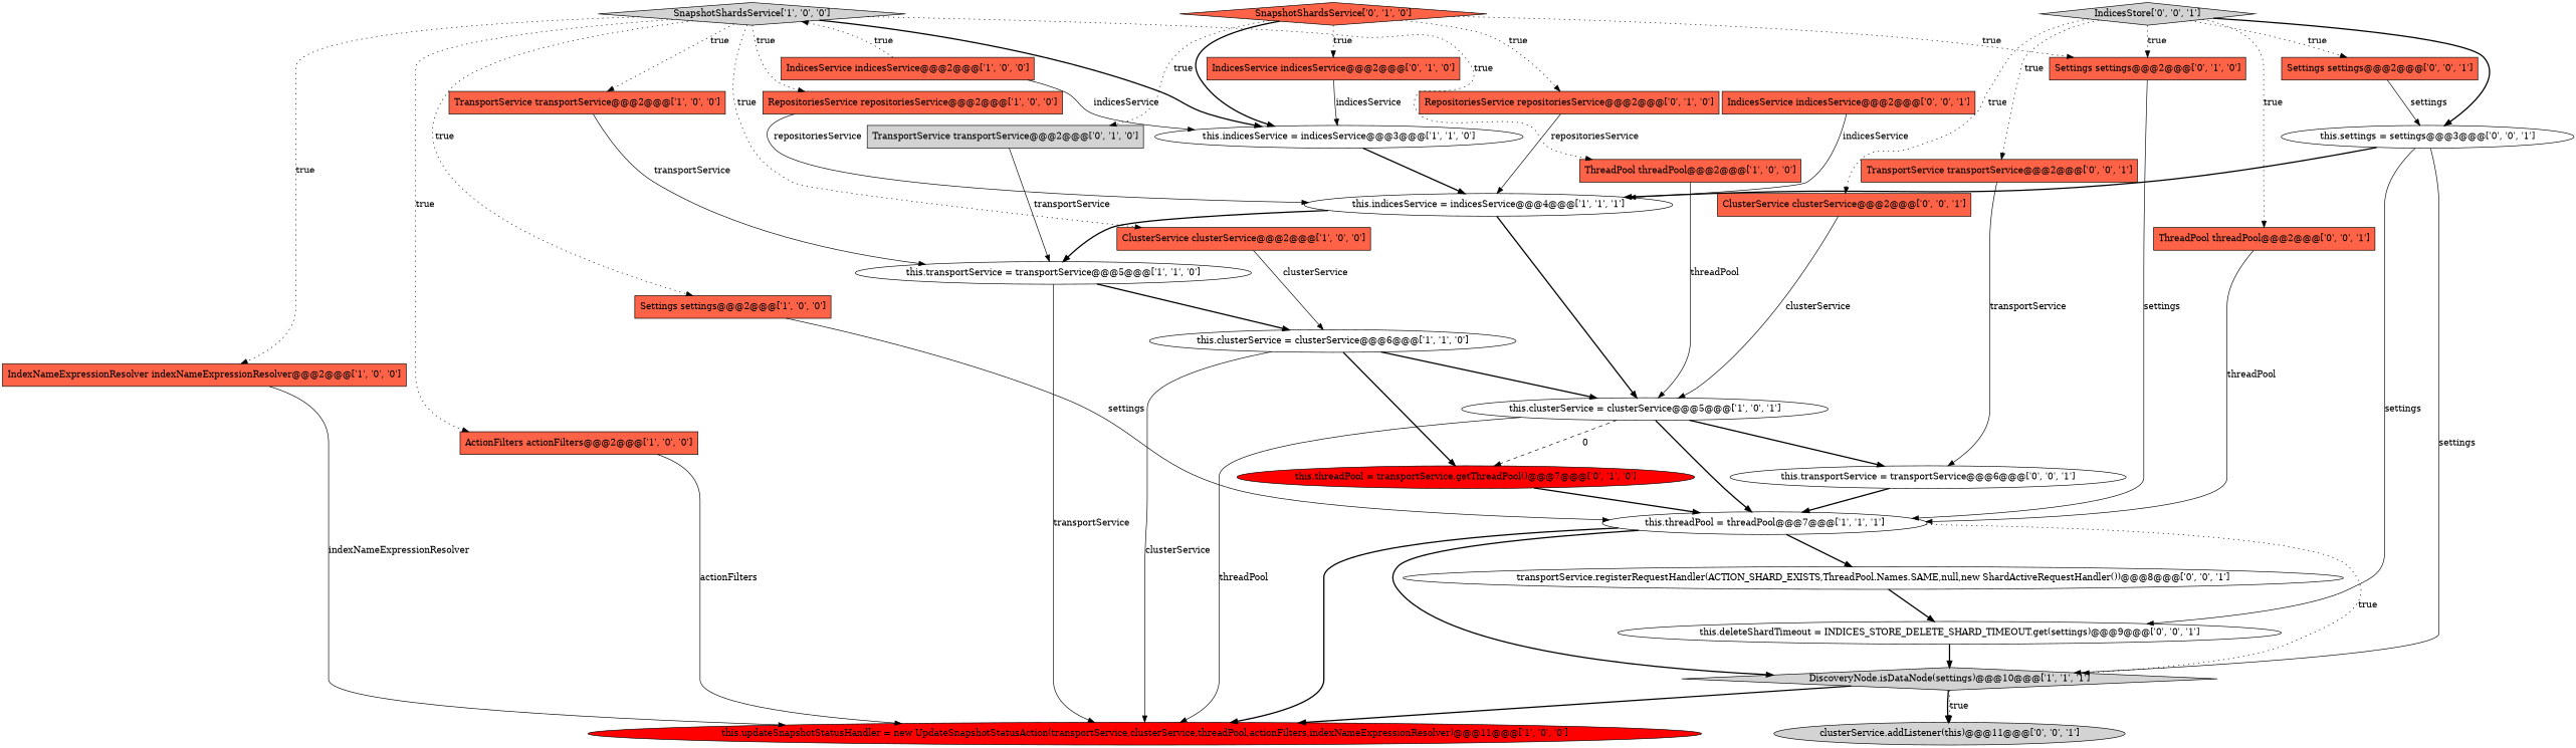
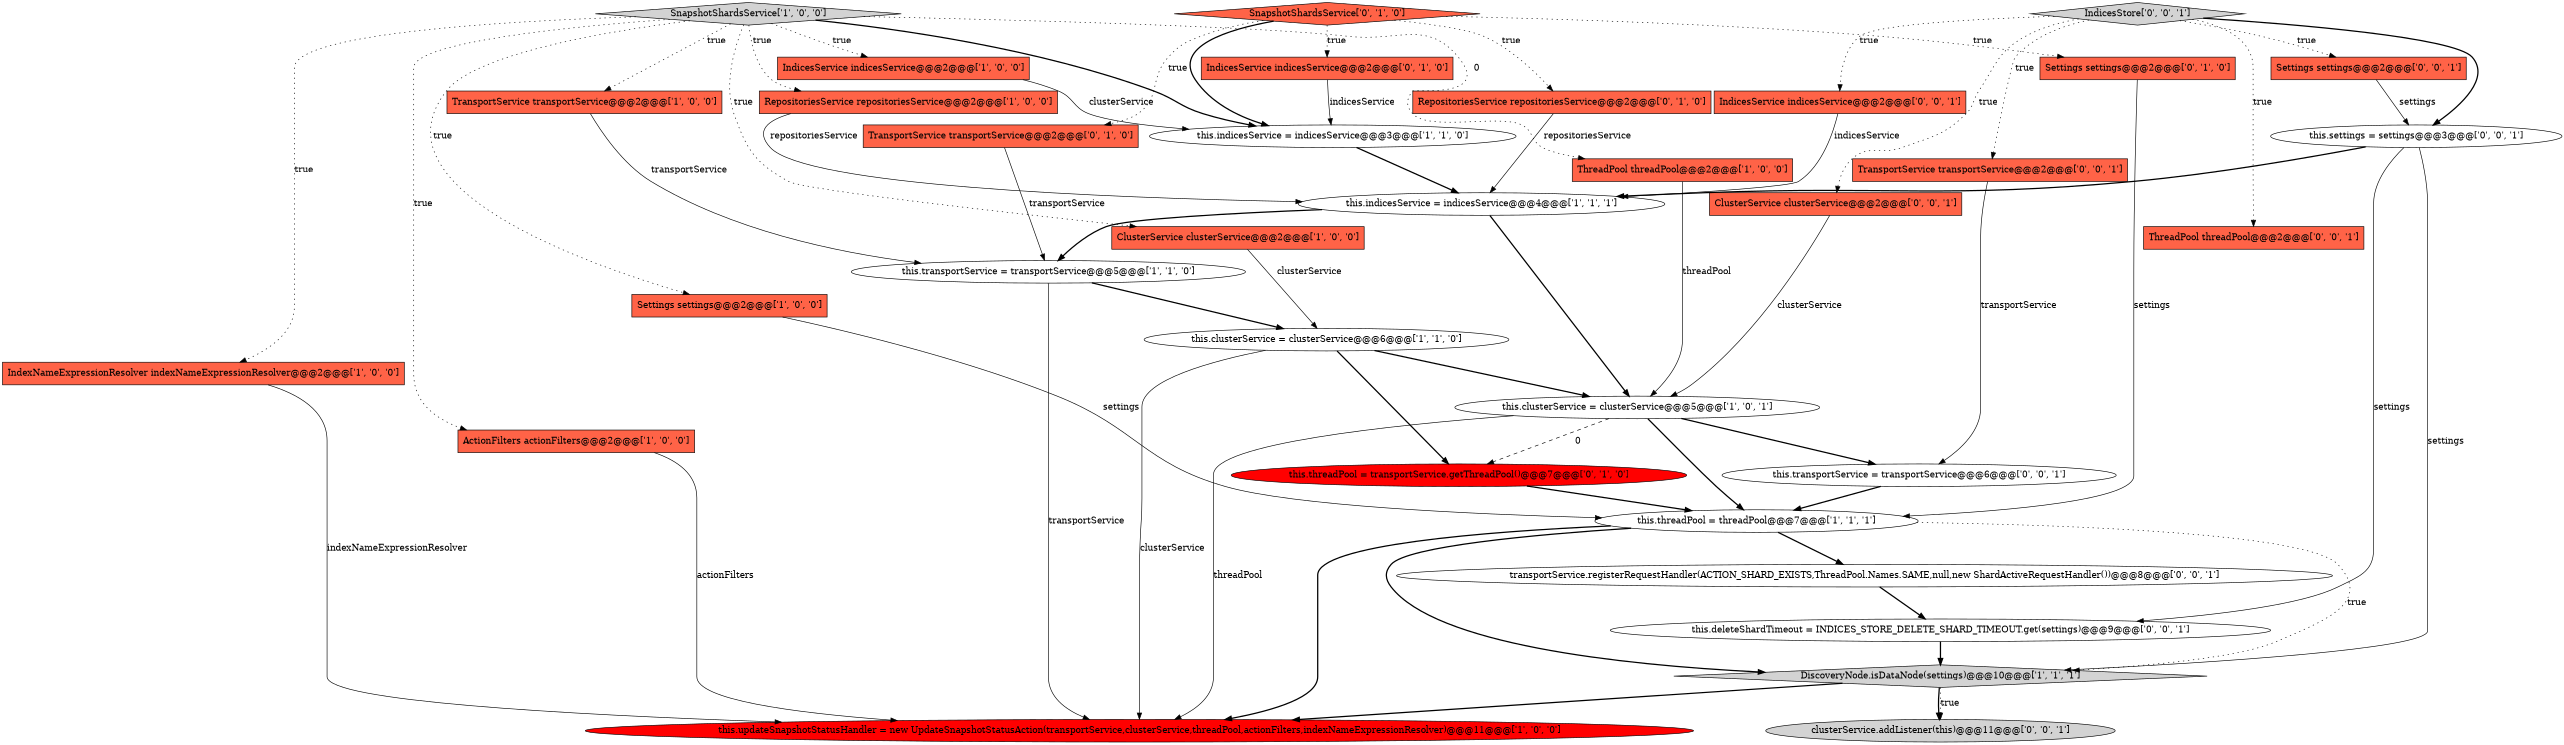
  digraph {
    node [fillcolor=tomato shape=box style=filled]
    edge [style=solid]
    n1 [label="SnapshotShardsService['0', '1', '0']" shape=diamond]
    n2 [fillcolor=white label="this.indicesService = indicesService@@@3@@@['1', '1', '0']" shape=ellipse]
    n3 [label="Settings settings@@@2@@@['0', '1', '0']"]
    n4 [label="RepositoriesService repositoriesService@@@2@@@['0', '1', '0']"]
-   n5 [fillcolor=lightgray label="TransportService transportService@@@2@@@['0', '1', '0']"]
+   n5 [label="TransportService transportService@@@2@@@['0', '1', '0']"]
    n6 [label="IndicesService indicesService@@@2@@@['0', '1', '0']"]
    n7 [fillcolor=white label="this.indicesService = indicesService@@@4@@@['1', '1', '1']" shape=ellipse]
    n8 [fillcolor=white label="this.threadPool = threadPool@@@7@@@['1', '1', '1']" shape=ellipse]
    n9 [fillcolor=white label="this.transportService = transportService@@@5@@@['1', '1', '0']" shape=ellipse]
    n10 [fillcolor=red label="this.updateSnapshotStatusHandler = new UpdateSnapshotStatusAction(transportService,clusterService,threadPool,actionFilters,indexNameExpressionResolver)@@@11@@@['1', '0', '0']" shape=ellipse]
    n11 [fillcolor=white label="transportService.registerRequestHandler(ACTION_SHARD_EXISTS,ThreadPool.Names.SAME,null,new ShardActiveRequestHandler())@@@8@@@['0', '0', '1']" shape=ellipse]
    n12 [fillcolor=lightgray label="DiscoveryNode.isDataNode(settings)@@@10@@@['1', '1', '1']" shape=diamond]
    n13 [fillcolor=white label="this.deleteShardTimeout = INDICES_STORE_DELETE_SHARD_TIMEOUT.get(settings)@@@9@@@['0', '0', '1']" shape=ellipse]
    n14 [fillcolor=lightgray label="clusterService.addListener(this)@@@11@@@['0', '0', '1']" shape=ellipse]
    n15 [fillcolor=white label="this.clusterService = clusterService@@@5@@@['1', '0', '1']" shape=ellipse]
    n16 [label="IndicesService indicesService@@@2@@@['0', '0', '1']"]
    n17 [label="TransportService transportService@@@2@@@['0', '0', '1']"]
    n18 [fillcolor=white label="this.transportService = transportService@@@6@@@['0', '0', '1']" shape=ellipse]
    n19 [label="Settings settings@@@2@@@['1', '0', '0']"]
    n20 [label="ClusterService clusterService@@@2@@@['0', '0', '1']"]
    n21 [fillcolor=red label="this.threadPool = transportService.getThreadPool()@@@7@@@['0', '1', '0']" shape=ellipse]
    n22 [label="IndexNameExpressionResolver indexNameExpressionResolver@@@2@@@['1', '0', '0']"]
    n23 [label="IndicesService indicesService@@@2@@@['1', '0', '0']"]
    n24 [label="TransportService transportService@@@2@@@['1', '0', '0']"]
    n25 [fillcolor=white label="this.clusterService = clusterService@@@6@@@['1', '1', '0']" shape=ellipse]
    n26 [fillcolor=lightgray label="IndicesStore['0', '0', '1']" shape=diamond]
    n27 [label="Settings settings@@@2@@@['0', '0', '1']"]
    n28 [label="ThreadPool threadPool@@@2@@@['0', '0', '1']"]
    n29 [fillcolor=white label="this.settings = settings@@@3@@@['0', '0', '1']" shape=ellipse]
    n30 [label="ThreadPool threadPool@@@2@@@['1', '0', '0']"]
    n31 [fillcolor=lightgray label="SnapshotShardsService['1', '0', '0']" shape=diamond]
    n32 [label="ActionFilters actionFilters@@@2@@@['1', '0', '0']"]
    n33 [label="ClusterService clusterService@@@2@@@['1', '0', '0']"]
    n34 [label="RepositoriesService repositoriesService@@@2@@@['1', '0', '0']"]
    n1 -> n2 [style=bold]
    n1 -> n3 [label=true style=dotted]
    n1 -> n4 [label=true style=dotted]
    n1 -> n5 [label=true style=dotted]
    n1 -> n6 [label=true style=dotted]
    n2 -> n7 [style=bold]
    n3 -> n8 [label=settings]
    n4 -> n7 [label=repositoriesService]
    n5 -> n9 [label=transportService]
    n6 -> n2 [label=indicesService]
    n7 -> n9 [style=bold]
    n7 -> n15 [style=bold]
    n8 -> n10 [style=bold]
    n8 -> n11 [style=bold]
    n8 -> n12 [style=bold]
    n8 -> n12 [label=true style=dotted]
    n9 -> n10 [label=transportService]
    n9 -> n25 [style=bold]
    n11 -> n13 [style=bold]
    n12 -> n10 [style=bold]
    n12 -> n14 [style=bold]
    n12 -> n14 [label=true style=dotted]
    n13 -> n12 [style=bold]
    n15 -> n8 [style=bold]
    n15 -> n10 [label=threadPool]
    n15 -> n18 [style=bold]
    n15 -> n21 [label=0 style=dashed]
    n16 -> n7 [label=indicesService]
    n17 -> n18 [label=transportService]
    n18 -> n8 [style=bold]
    n19 -> n8 [label=settings]
    n20 -> n15 [label=clusterService]
    n21 -> n8 [style=bold]
    n22 -> n10 [label=indexNameExpressionResolver]
-   n23 -> n2 [label=indicesService]
+   n23 -> n2 [label=clusterService]
    n24 -> n9 [label=transportService]
    n25 -> n10 [label=clusterService]
    n25 -> n15 [style=bold]
    n25 -> n21 [style=bold]
-   n26 -> n3 [label=true style=dotted]
+   n26 -> n16 [label=true style=dotted]
    n26 -> n17 [label=true style=dotted]
    n26 -> n20 [label=true style=dotted]
    n26 -> n27 [label=true style=dotted]
    n26 -> n28 [label=true style=dotted]
    n26 -> n29 [style=bold]
    n27 -> n29 [label=settings]
-   n28 -> n8 [label=threadPool]
    n29 -> n7 [style=bold]
    n29 -> n12 [label=settings]
    n29 -> n13 [label=settings]
    n30 -> n15 [label=threadPool]
    n31 -> n2 [style=bold]
    n31 -> n19 [label=true style=dotted]
    n31 -> n22 [label=true style=dotted]
-   n23 -> n31 [label=true style=dotted]
+   n31 -> n23 [label=true style=dotted]
    n31 -> n24 [label=true style=dotted]
-   n31 -> n30 [label=true style=dotted]
+   n31 -> n30 [label=0 style=dotted]
    n31 -> n32 [label=true style=dotted]
    n31 -> n33 [label=true style=dotted]
    n31 -> n34 [label=true style=dotted]
    n32 -> n10 [label=actionFilters]
    n33 -> n25 [label=clusterService]
    n34 -> n7 [label=repositoriesService]
  }
